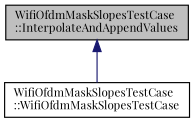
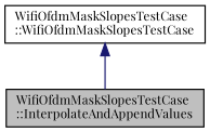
  digraph {
    rankdir=TB
    fontname="Playfair Display"
    node [color=black fontname="Playfair Display" fontsize=10 shape=record style=filled]
    n1 [fillcolor=grey75 fontcolor=black height=0.2 label="WifiOfdmMaskSlopesTestCase\l::InterpolateAndAppendValues" width=0.4]
    n2 [fillcolor=white height=0.2 label="WifiOfdmMaskSlopesTestCase\l::WifiOfdmMaskSlopesTestCase" width=0.4]
-   n1 -> n2 [color=midnightblue dir=back fontname="Playfair Display" fontsize=10 labelfontname=Helvetica labelfontsize=10 style=solid]
+   n2 -> n1 [color=midnightblue dir=back fontname="Playfair Display" fontsize=10 labelfontname=Helvetica labelfontsize=10 style=solid]
  }
